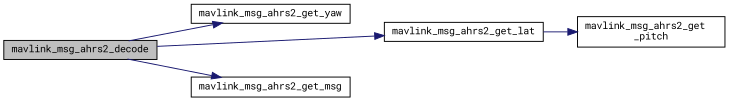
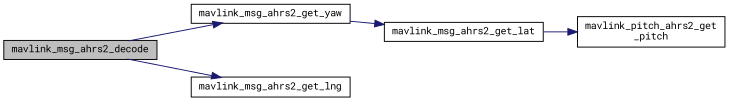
  digraph {
    fontname="Roboto Mono"
    rankdir=LR
    node [color=black fillcolor=white fontname="Roboto Mono" fontsize=10 shape=record style=filled]
    edge [color=midnightblue fontname="Roboto Mono" fontsize=10 labelfontname=Helvetica labelfontsize=10 style=solid]
    n1 [fillcolor=grey75 fontcolor=black height=0.2 label=mavlink_msg_ahrs2_decode width=0.4]
    n2 [height=0.2 label=mavlink_msg_ahrs2_get_yaw width=0.4]
    n3 [height=0.2 label=mavlink_msg_ahrs2_get_lat width=0.4]
-   n4 [height=0.2 label=mavlink_msg_ahrs2_get_msg width=0.4]
-   n5 [height=0.2 label="mavlink_msg_ahrs2_get\l_pitch" width=0.4]
+   n4 [height=0.2 label=mavlink_msg_ahrs2_get_lng width=0.4]
+   n5 [height=0.2 label="mavlink_pitch_ahrs2_get\l_pitch" width=0.4]
    n1 -> n2
-   n1 -> n3
+   n2 -> n3
    n1 -> n4
    n3 -> n5
  }
